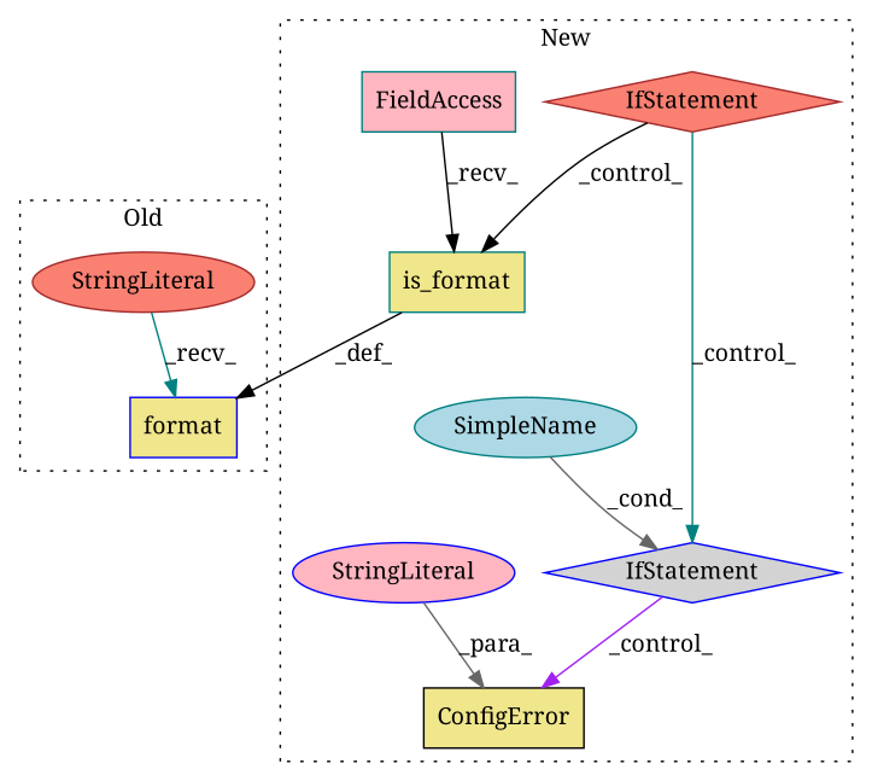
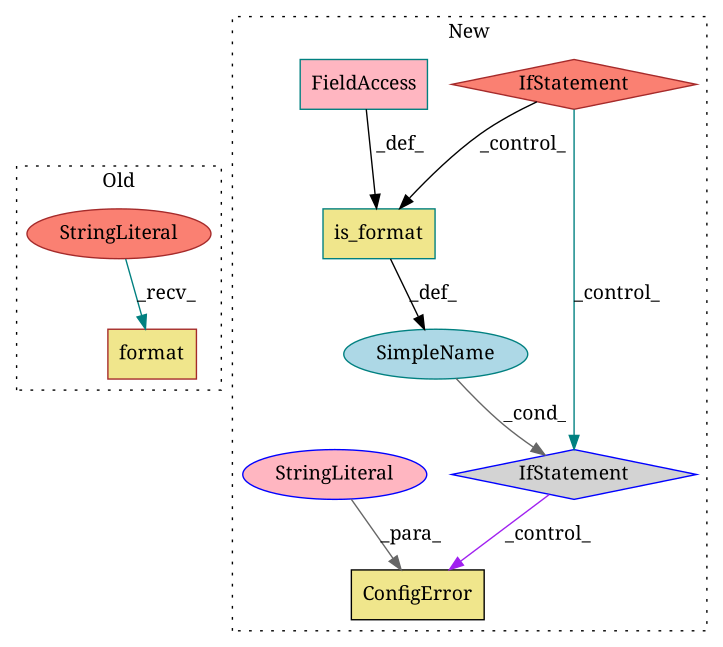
  digraph {
    fontname="Noto Serif"
    node [a=32 color=blue fillcolor=khaki fontname="Noto Serif" l="4,2" shape=box style=filled]
    edge [color=black fontname="Noto Serif"]
-   n1 [l="7,1" label=format s="6385,6420"]
+   n1 [color=brown l="7,1" label=format s="6385,6420"]
    n2 [a=45 color=brown fillcolor=salmon l=10 label=StringLiteral s=6374 shape=ellipse]
    n3 [color=teal l=8 label=is_format s=6602]
    n4 [a=22 color=teal fillcolor=lightpink l=21 label=FieldAccess s=6580]
    n5 [color=black l="12,1" label=ConfigError s="6626,6672"]
    n6 [a=25 color=brown fillcolor=salmon label=IfStatement s="6429,6448" shape=diamond]
    n7 [a=42 color=teal fillcolor=lightblue label=SimpleName shape=ellipse l=""]
    n8 [a=25 fillcolor=lightgrey label=IfStatement s="6540,6610" shape=diamond]
    n9 [a=45 fillcolor=lightpink l=34 label=StringLiteral s=6638 shape=ellipse]
    subgraph cluster_1 {
      label=Old
      style=dotted
      n1
      n2
    }
    subgraph cluster_2 {
      label=New
      style=dotted
      n3
      n4
      n5
      n6
      n7
      n8
      n9
    }
    n2 -> n1 [color=teal label=_recv_]
-   n3 -> n1 [label=_def_]
-   n4 -> n3 [label=_recv_]
+   n3 -> n7 [label=_def_]
+   n4 -> n3 [label=_def_]
    n6 -> n3 [label=_control_]
    n6 -> n8 [color=teal label=_control_]
    n7 -> n8 [color=gray40 label=_cond_]
    n8 -> n5 [color=purple label=_control_]
    n9 -> n5 [color=gray40 label=_para_]
  }
